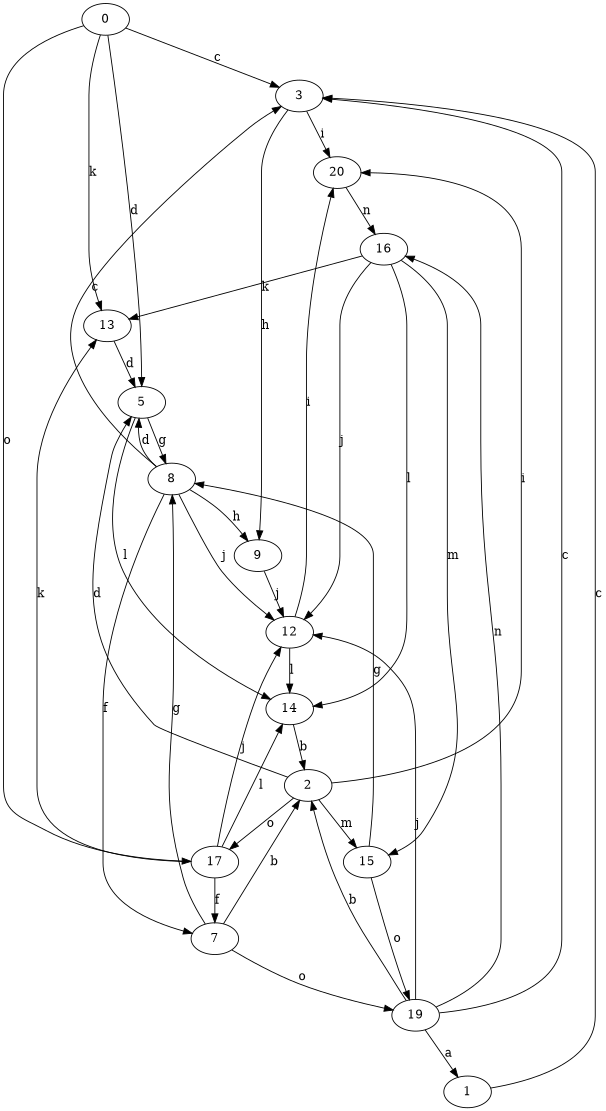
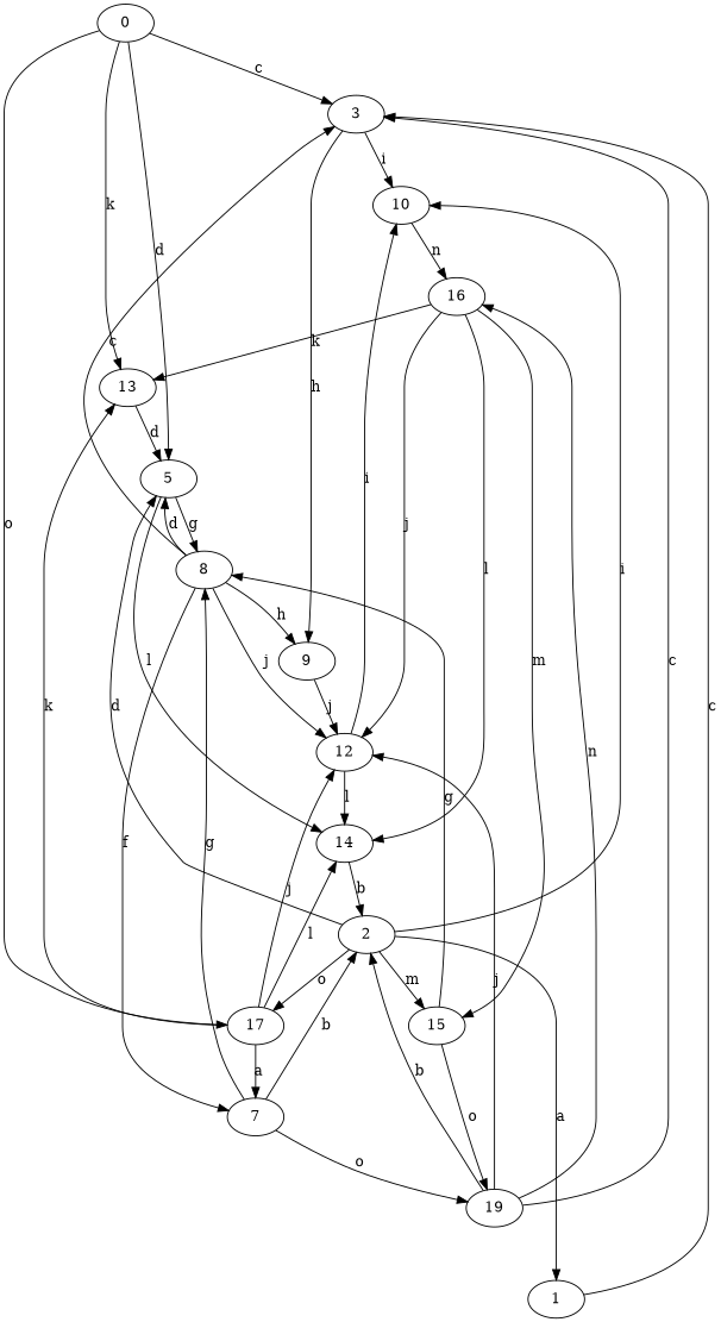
  strict digraph {
    0
    3
    5
    13
    17
-   10 [label=20]
+   10
    9
    8
    14
    7
    12
    1
    2
    15
    16
    19
    0 -> 3 [label=c]
    0 -> 5 [label=d]
    0 -> 13 [label=k]
    0 -> 17 [label=o]
    3 -> 10 [label=i]
    3 -> 9 [label=h]
    5 -> 8 [label=g]
    5 -> 14 [label=l]
    13 -> 5 [label=d]
    17 -> 13 [label=k]
    17 -> 14 [label=l]
-   17 -> 7 [label=f]
+   17 -> 7 [label=a]
    17 -> 12 [label=j]
    10 -> 16 [label=n]
    9 -> 12 [label=j]
    8 -> 3 [label=c]
    8 -> 5 [label=d]
    8 -> 9 [label=h]
    8 -> 7 [label=f]
    8 -> 12 [label=j]
    14 -> 2 [label=b]
    7 -> 8 [label=g]
    7 -> 2 [label=b]
    7 -> 19 [label=o]
    12 -> 10 [label=i]
    12 -> 14 [label=l]
    1 -> 3 [label=c]
    2 -> 5 [label=d]
    2 -> 17 [label=o]
    2 -> 10 [label=i]
    2 -> 15 [label=m]
    15 -> 8 [label=g]
    15 -> 19 [label=o]
    16 -> 13 [label=k]
    16 -> 14 [label=l]
    16 -> 12 [label=j]
    16 -> 15 [label=m]
    19 -> 3 [label=c]
    19 -> 12 [label=j]
-   19 -> 1 [label=a]
+   2 -> 1 [label=a]
    19 -> 2 [label=b]
    19 -> 16 [label=n]
  }
